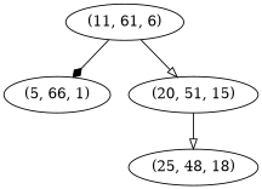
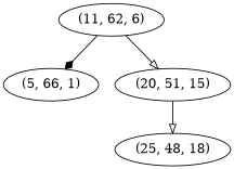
  digraph {
    edge [arrowhead=onormal]
-   "(11, 61, 6)"
+   "(11, 61, 6)" [label="(11, 62, 6)"]
    "(5, 66, 1)"
    "(20, 51, 15)"
    "(25, 48, 18)"
    "(11, 61, 6)" -> "(5, 66, 1)" [arrowhead=diamond]
    "(11, 61, 6)" -> "(20, 51, 15)"
    "(20, 51, 15)" -> "(25, 48, 18)"
  }
